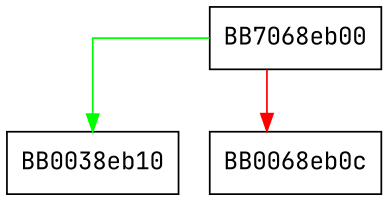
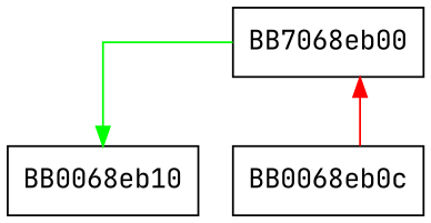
  digraph {
    fontname="JetBrains Mono"
    splines=ortho
    node [fontname="JetBrains Mono" shape=box]
    edge [fontname="JetBrains Mono"]
    n1 [label=BB7068eb00]
-   BB0068eb10 [label=BB0038eb10]
+   BB0068eb10
    BB0068eb0c
    n1 -> BB0068eb10 [color=green]
-   n1 -> BB0068eb0c [color=red]
+   BB0068eb0c -> n1 [color=red]
  }
